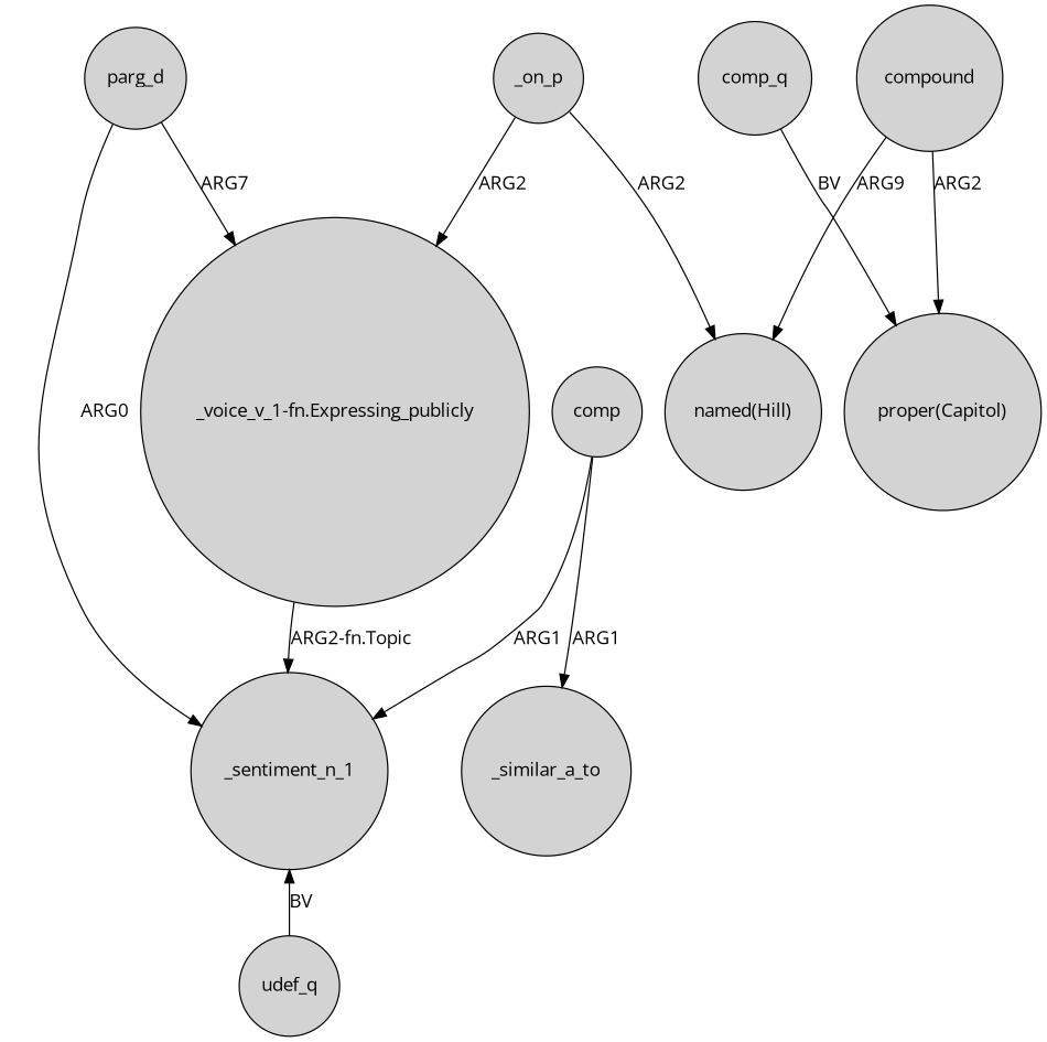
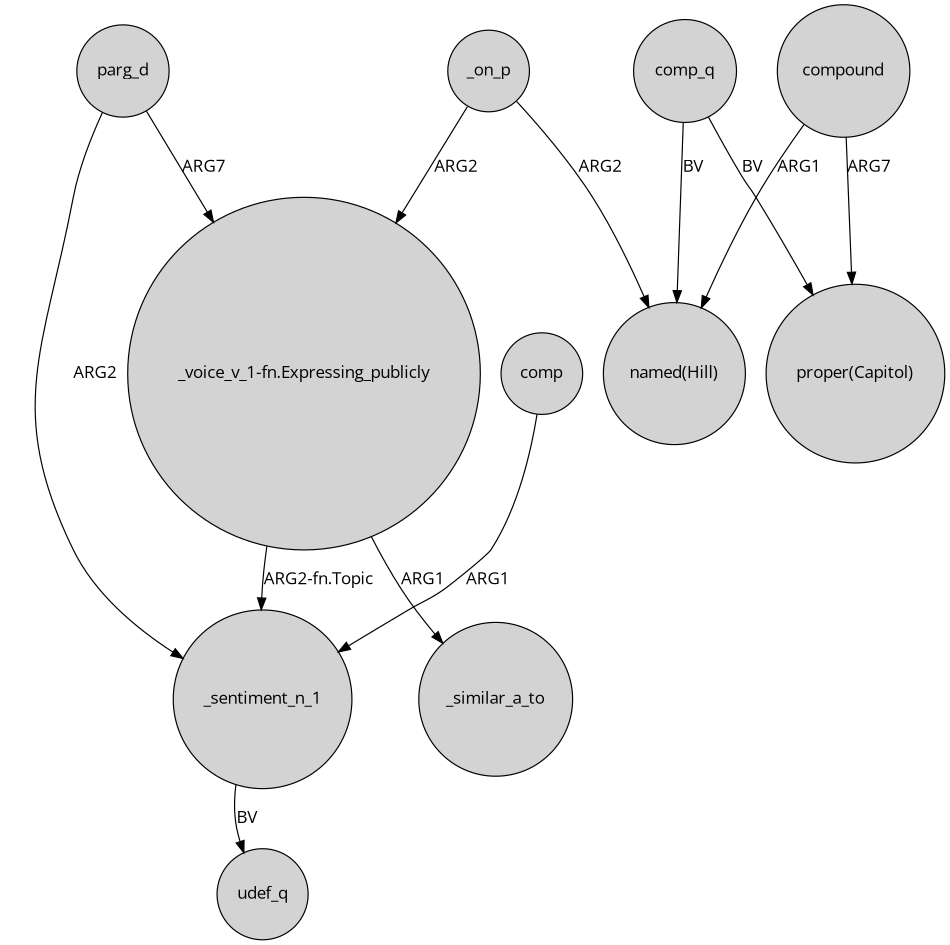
  digraph {
    fontname="Open Sans"
    node [fontname="Open Sans" shape=circle style=filled]
    edge [fontname="Open Sans"]
    comp
    _similar_a_to
    _sentiment_n_1
    _on_p
    "named(Hill)"
    "_voice_v_1-fn.Expressing_publicly"
    parg_d
    n8 [label=comp_q]
    n9 [label="proper(Capitol)"]
    compound
    udef_q
-   comp -> _similar_a_to [label=ARG1]
+   "_voice_v_1-fn.Expressing_publicly" -> _similar_a_to [label=ARG1]
    comp -> _sentiment_n_1 [label=ARG1]
    _on_p -> "named(Hill)" [label=ARG2]
    _on_p -> "_voice_v_1-fn.Expressing_publicly" [label=ARG2]
    "_voice_v_1-fn.Expressing_publicly" -> _sentiment_n_1 [label="ARG2-fn.Topic"]
-   parg_d -> _sentiment_n_1 [label=ARG0]
+   parg_d -> _sentiment_n_1 [label=ARG2]
    parg_d -> "_voice_v_1-fn.Expressing_publicly" [label=ARG7]
+   n8 -> "named(Hill)" [label=BV]
    n8 -> n9 [label=BV]
-   compound -> "named(Hill)" [label=ARG9]
-   compound -> n9 [label=ARG2]
-   udef_q -> _sentiment_n_1 [label=BV]
+   compound -> "named(Hill)" [label=ARG1]
+   compound -> n9 [label=ARG7]
+   _sentiment_n_1 -> udef_q [label=BV]
  }
